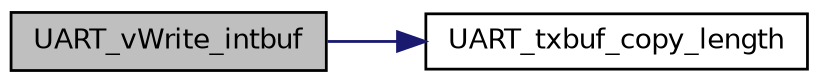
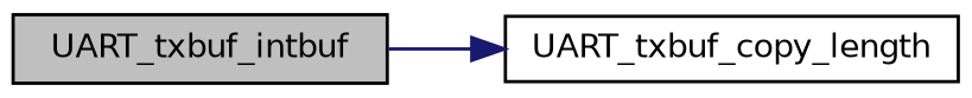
  digraph {
    rankdir=LR
    node [color=black fontname=Helvetica fontsize=10 shape=record style=filled]
-   n1 [fillcolor=grey75 fontcolor=black height=0.2 label=UART_vWrite_intbuf width=0.4]
+   n1 [fillcolor=grey75 fontcolor=black height=0.2 label=UART_txbuf_intbuf width=0.4]
    n2 [fillcolor=white height=0.2 label=UART_txbuf_copy_length width=0.4]
    n1 -> n2 [color=midnightblue fontname=Helvetica fontsize=10 labelfontname=Helvetica labelfontsize=10 style=solid]
  }
